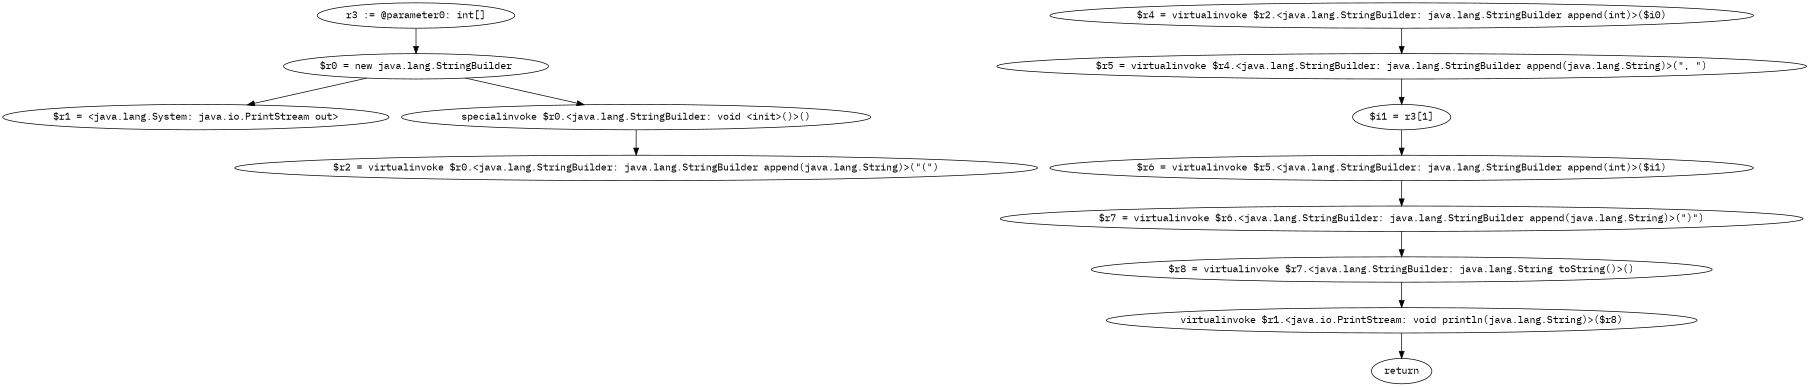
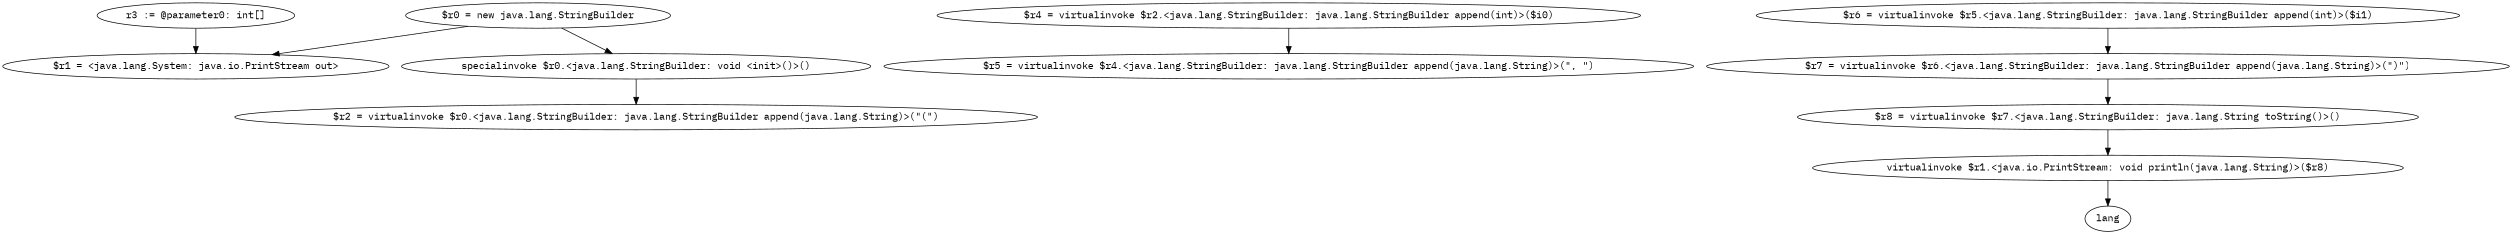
  digraph {
    fontname="IBM Plex Mono"
    node [fontname="IBM Plex Mono"]
    edge [fontname="IBM Plex Mono"]
    "r3 := @parameter0: int[]"
    "$r1 = <java.lang.System: java.io.PrintStream out>"
    "$r0 = new java.lang.StringBuilder"
    "specialinvoke $r0.<java.lang.StringBuilder: void <init>()>()"
    "$r2 = virtualinvoke $r0.<java.lang.StringBuilder: java.lang.StringBuilder append(java.lang.String)>(\"(\")"
    "$r4 = virtualinvoke $r2.<java.lang.StringBuilder: java.lang.StringBuilder append(int)>($i0)"
    "$r5 = virtualinvoke $r4.<java.lang.StringBuilder: java.lang.StringBuilder append(java.lang.String)>(\", \")"
-   "$i1 = r3[1]"
    "$r6 = virtualinvoke $r5.<java.lang.StringBuilder: java.lang.StringBuilder append(int)>($i1)"
    "$r7 = virtualinvoke $r6.<java.lang.StringBuilder: java.lang.StringBuilder append(java.lang.String)>(\")\")"
    "$r8 = virtualinvoke $r7.<java.lang.StringBuilder: java.lang.String toString()>()"
    "virtualinvoke $r1.<java.io.PrintStream: void println(java.lang.String)>($r8)"
-   return
-   "r3 := @parameter0: int[]" -> "$r0 = new java.lang.StringBuilder"
+   return [label=lang]
+   "r3 := @parameter0: int[]" -> "$r1 = <java.lang.System: java.io.PrintStream out>"
    "$r0 = new java.lang.StringBuilder" -> "$r1 = <java.lang.System: java.io.PrintStream out>"
    "$r0 = new java.lang.StringBuilder" -> "specialinvoke $r0.<java.lang.StringBuilder: void <init>()>()"
    "specialinvoke $r0.<java.lang.StringBuilder: void <init>()>()" -> "$r2 = virtualinvoke $r0.<java.lang.StringBuilder: java.lang.StringBuilder append(java.lang.String)>(\"(\")"
    "$r4 = virtualinvoke $r2.<java.lang.StringBuilder: java.lang.StringBuilder append(int)>($i0)" -> "$r5 = virtualinvoke $r4.<java.lang.StringBuilder: java.lang.StringBuilder append(java.lang.String)>(\", \")"
-   "$r5 = virtualinvoke $r4.<java.lang.StringBuilder: java.lang.StringBuilder append(java.lang.String)>(\", \")" -> "$i1 = r3[1]"
-   "$i1 = r3[1]" -> "$r6 = virtualinvoke $r5.<java.lang.StringBuilder: java.lang.StringBuilder append(int)>($i1)"
    "$r6 = virtualinvoke $r5.<java.lang.StringBuilder: java.lang.StringBuilder append(int)>($i1)" -> "$r7 = virtualinvoke $r6.<java.lang.StringBuilder: java.lang.StringBuilder append(java.lang.String)>(\")\")"
    "$r7 = virtualinvoke $r6.<java.lang.StringBuilder: java.lang.StringBuilder append(java.lang.String)>(\")\")" -> "$r8 = virtualinvoke $r7.<java.lang.StringBuilder: java.lang.String toString()>()"
    "$r8 = virtualinvoke $r7.<java.lang.StringBuilder: java.lang.String toString()>()" -> "virtualinvoke $r1.<java.io.PrintStream: void println(java.lang.String)>($r8)"
    "virtualinvoke $r1.<java.io.PrintStream: void println(java.lang.String)>($r8)" -> return
  }
